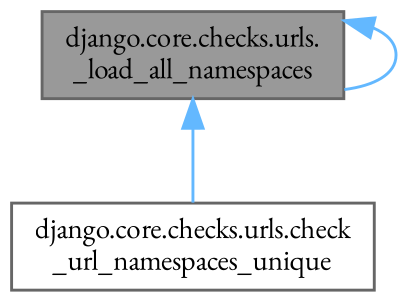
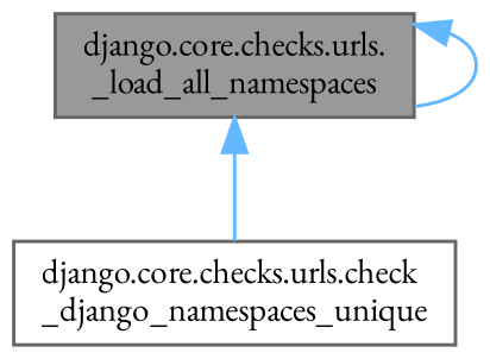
  digraph {
    rankdir=TB
    fontname="EB Garamond"
    node [fontname="EB Garamond" fontsize=10 shape=box style=filled]
    edge [color=steelblue1 dir=back fontname="EB Garamond" fontsize=10 labelfontname=Helvetica labelfontsize=10 style=solid]
    n1 [color=gray40 fillcolor=grey60 fontcolor=black height=0.2 label="django.core.checks.urls.\l_load_all_namespaces" width=0.4]
-   n2 [color=grey40 fillcolor=white height=0.2 label="django.core.checks.urls.check\l_url_namespaces_unique" width=0.4]
+   n2 [color=grey40 fillcolor=white height=0.2 label="django.core.checks.urls.check\l_django_namespaces_unique" width=0.4]
    n1 -> n1
    n1 -> n2
  }
